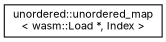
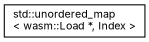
  digraph {
    rankdir=LR
    fontname=Inter
-   n1 [color=black fillcolor=white fontname=Inter fontsize=10 height=0.2 label="unordered::unordered_map\l\< wasm::Load *, Index \>" shape=record style=filled width=0.4]
+   n1 [color=black fillcolor=white fontname=Inter fontsize=10 height=0.2 label="std::unordered_map\l\< wasm::Load *, Index \>" shape=record style=filled width=0.4]
  }
